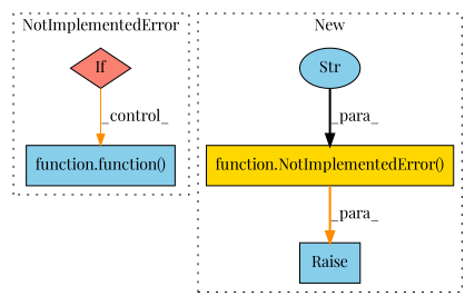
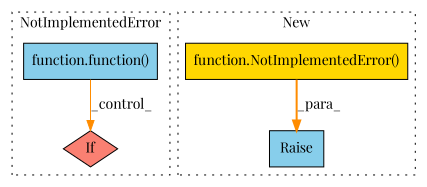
  digraph {
    fontname="Playfair Display"
    node [a=75 fillcolor=skyblue fontname="Playfair Display" shape=box style=filled]
    edge [color=darkorange fontname="Playfair Display" style=bold]
    n1 [l="4,1" label="function.function()" s="8432,8448"]
    n2 [a=96 fillcolor=salmon l=3 label=If s=8377 shape=diamond]
    n3 [fillcolor=gold l="20,1" label="function.NotImplementedError()" s="8052,8120"]
-   n4 [a=66 l=48 label=Str s=8072 shape=ellipse]
    n5 [a=91 l=6 label=Raise s=8046]
    subgraph cluster_1 {
      label=NotImplementedError
      style=dotted
      n1
      n2
    }
    subgraph cluster_2 {
      label=New
      style=dotted
      n3
-     n4
      n5
    }
-   n2 -> n1 [label=_control_ style=solid]
+   n1 -> n2 [label=_control_ style=solid]
    n3 -> n5 [label=_para_]
-   n4 -> n3 [color=black label=_para_]
  }
